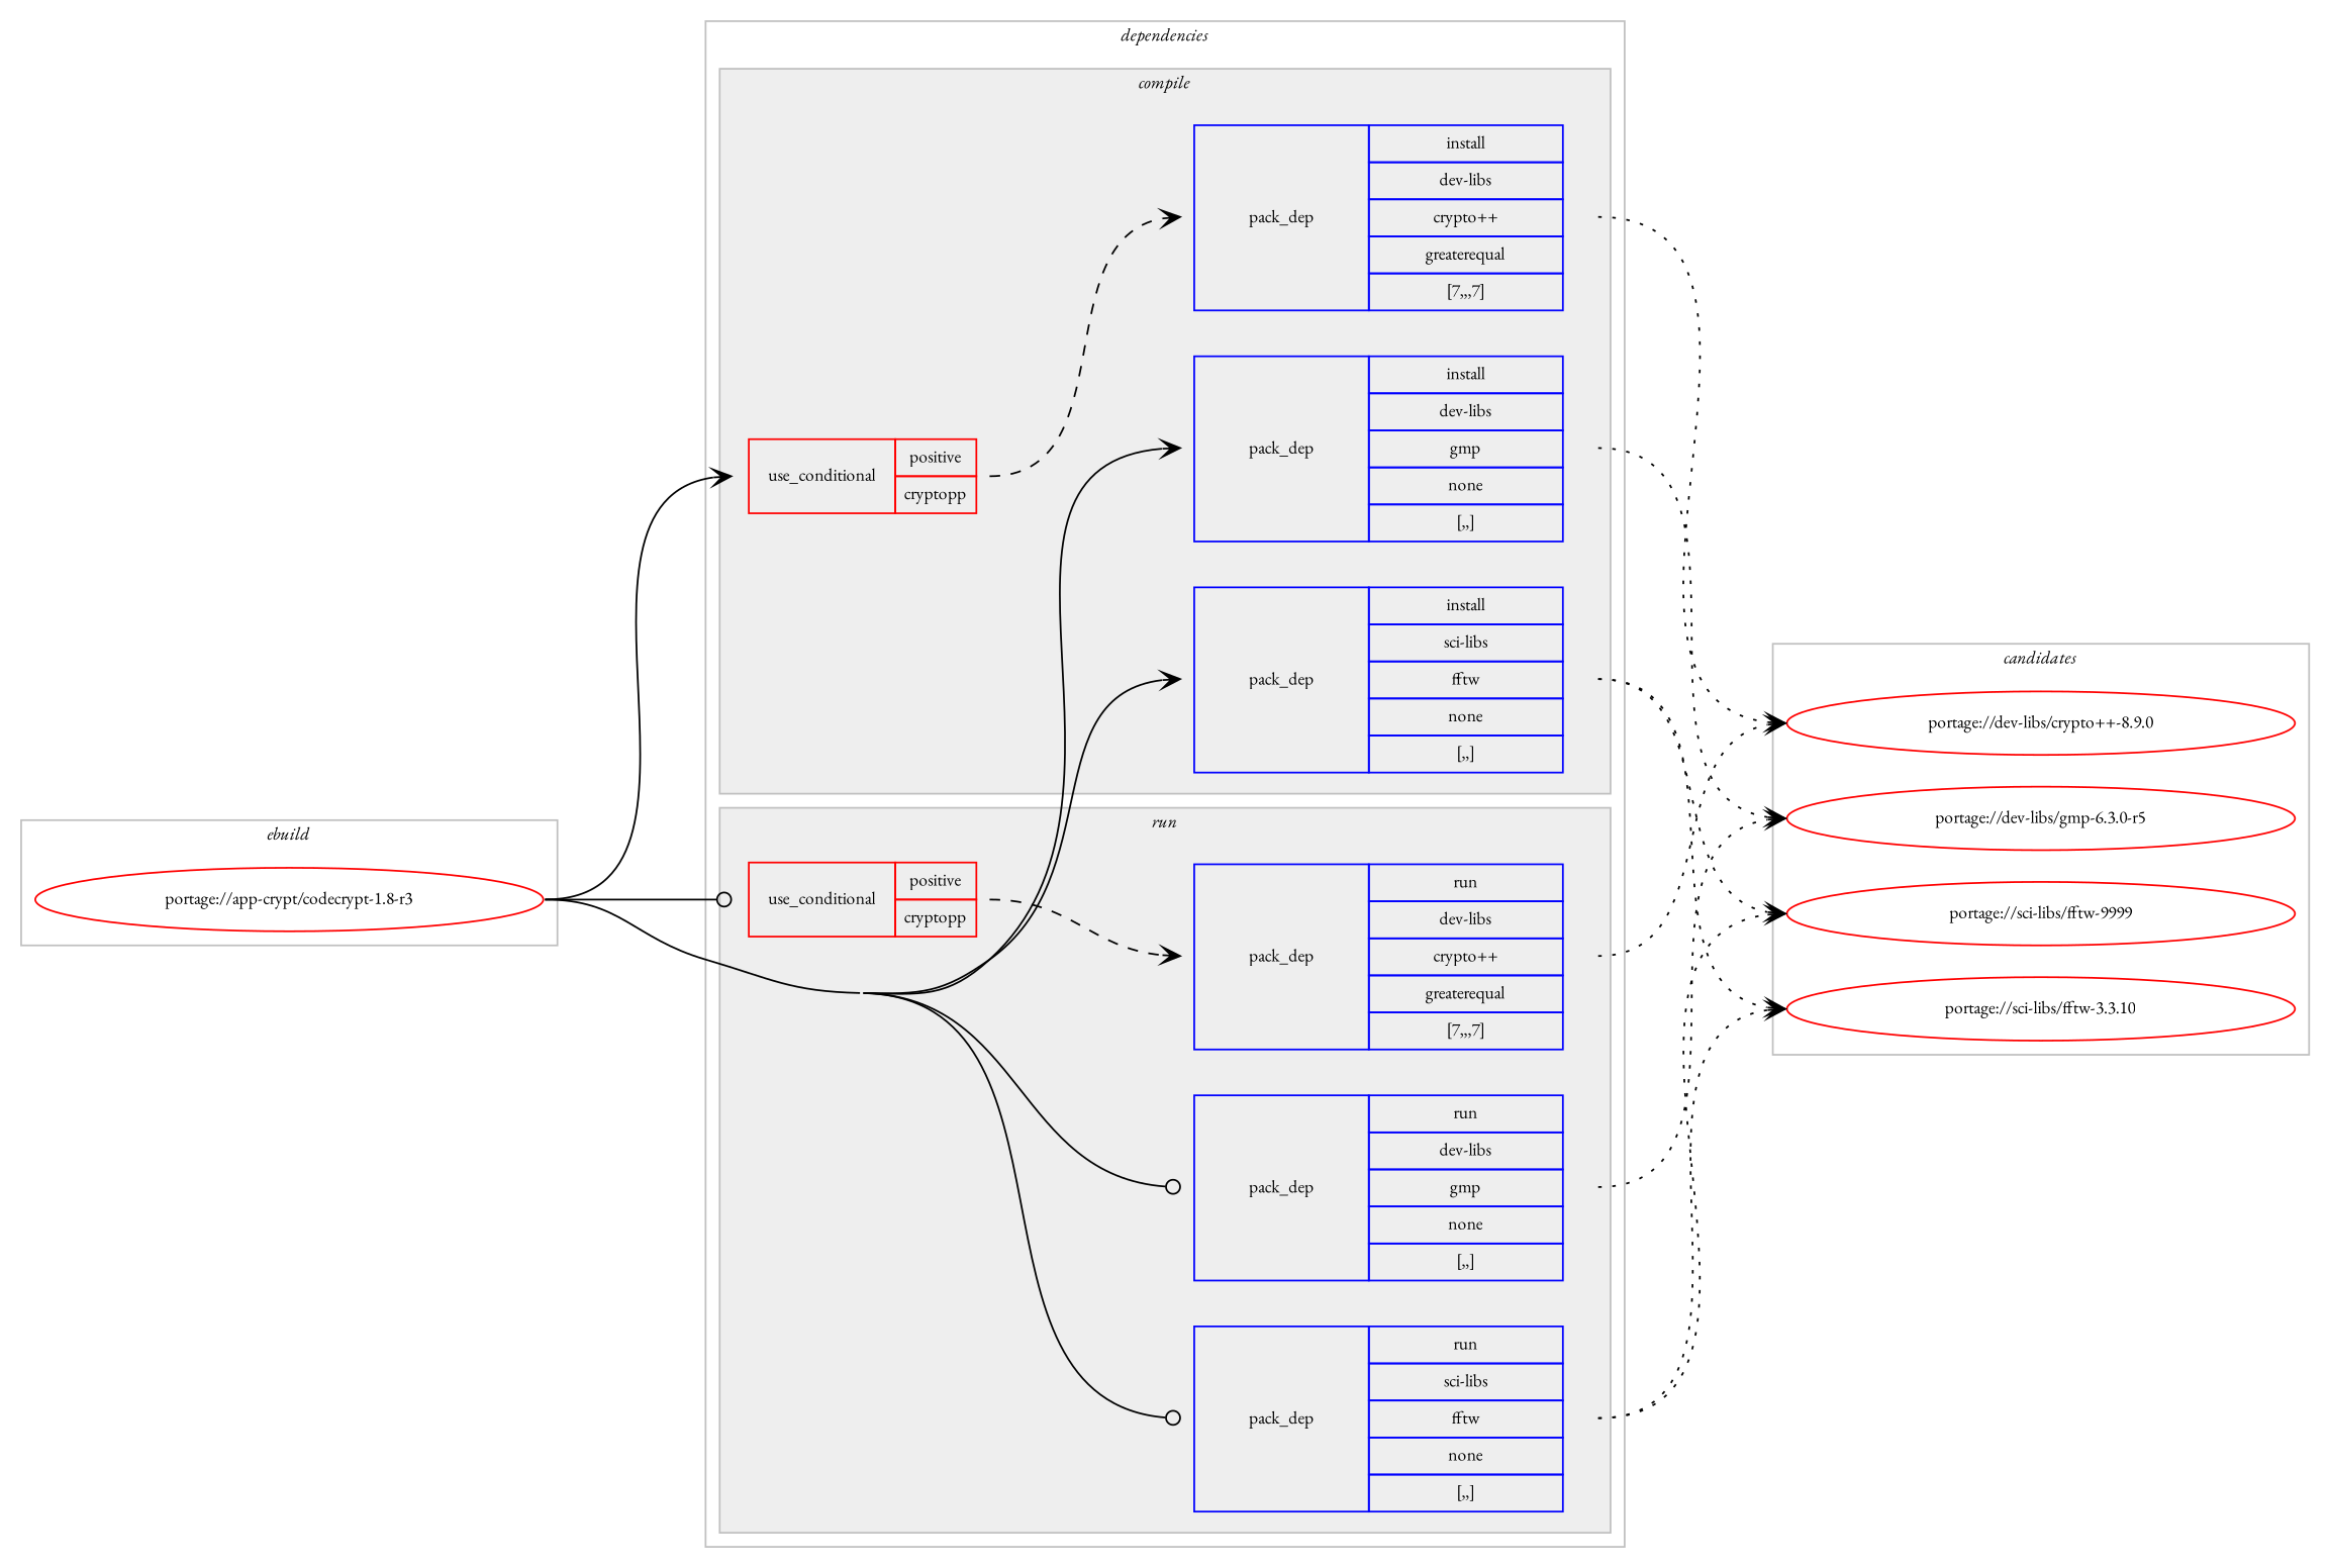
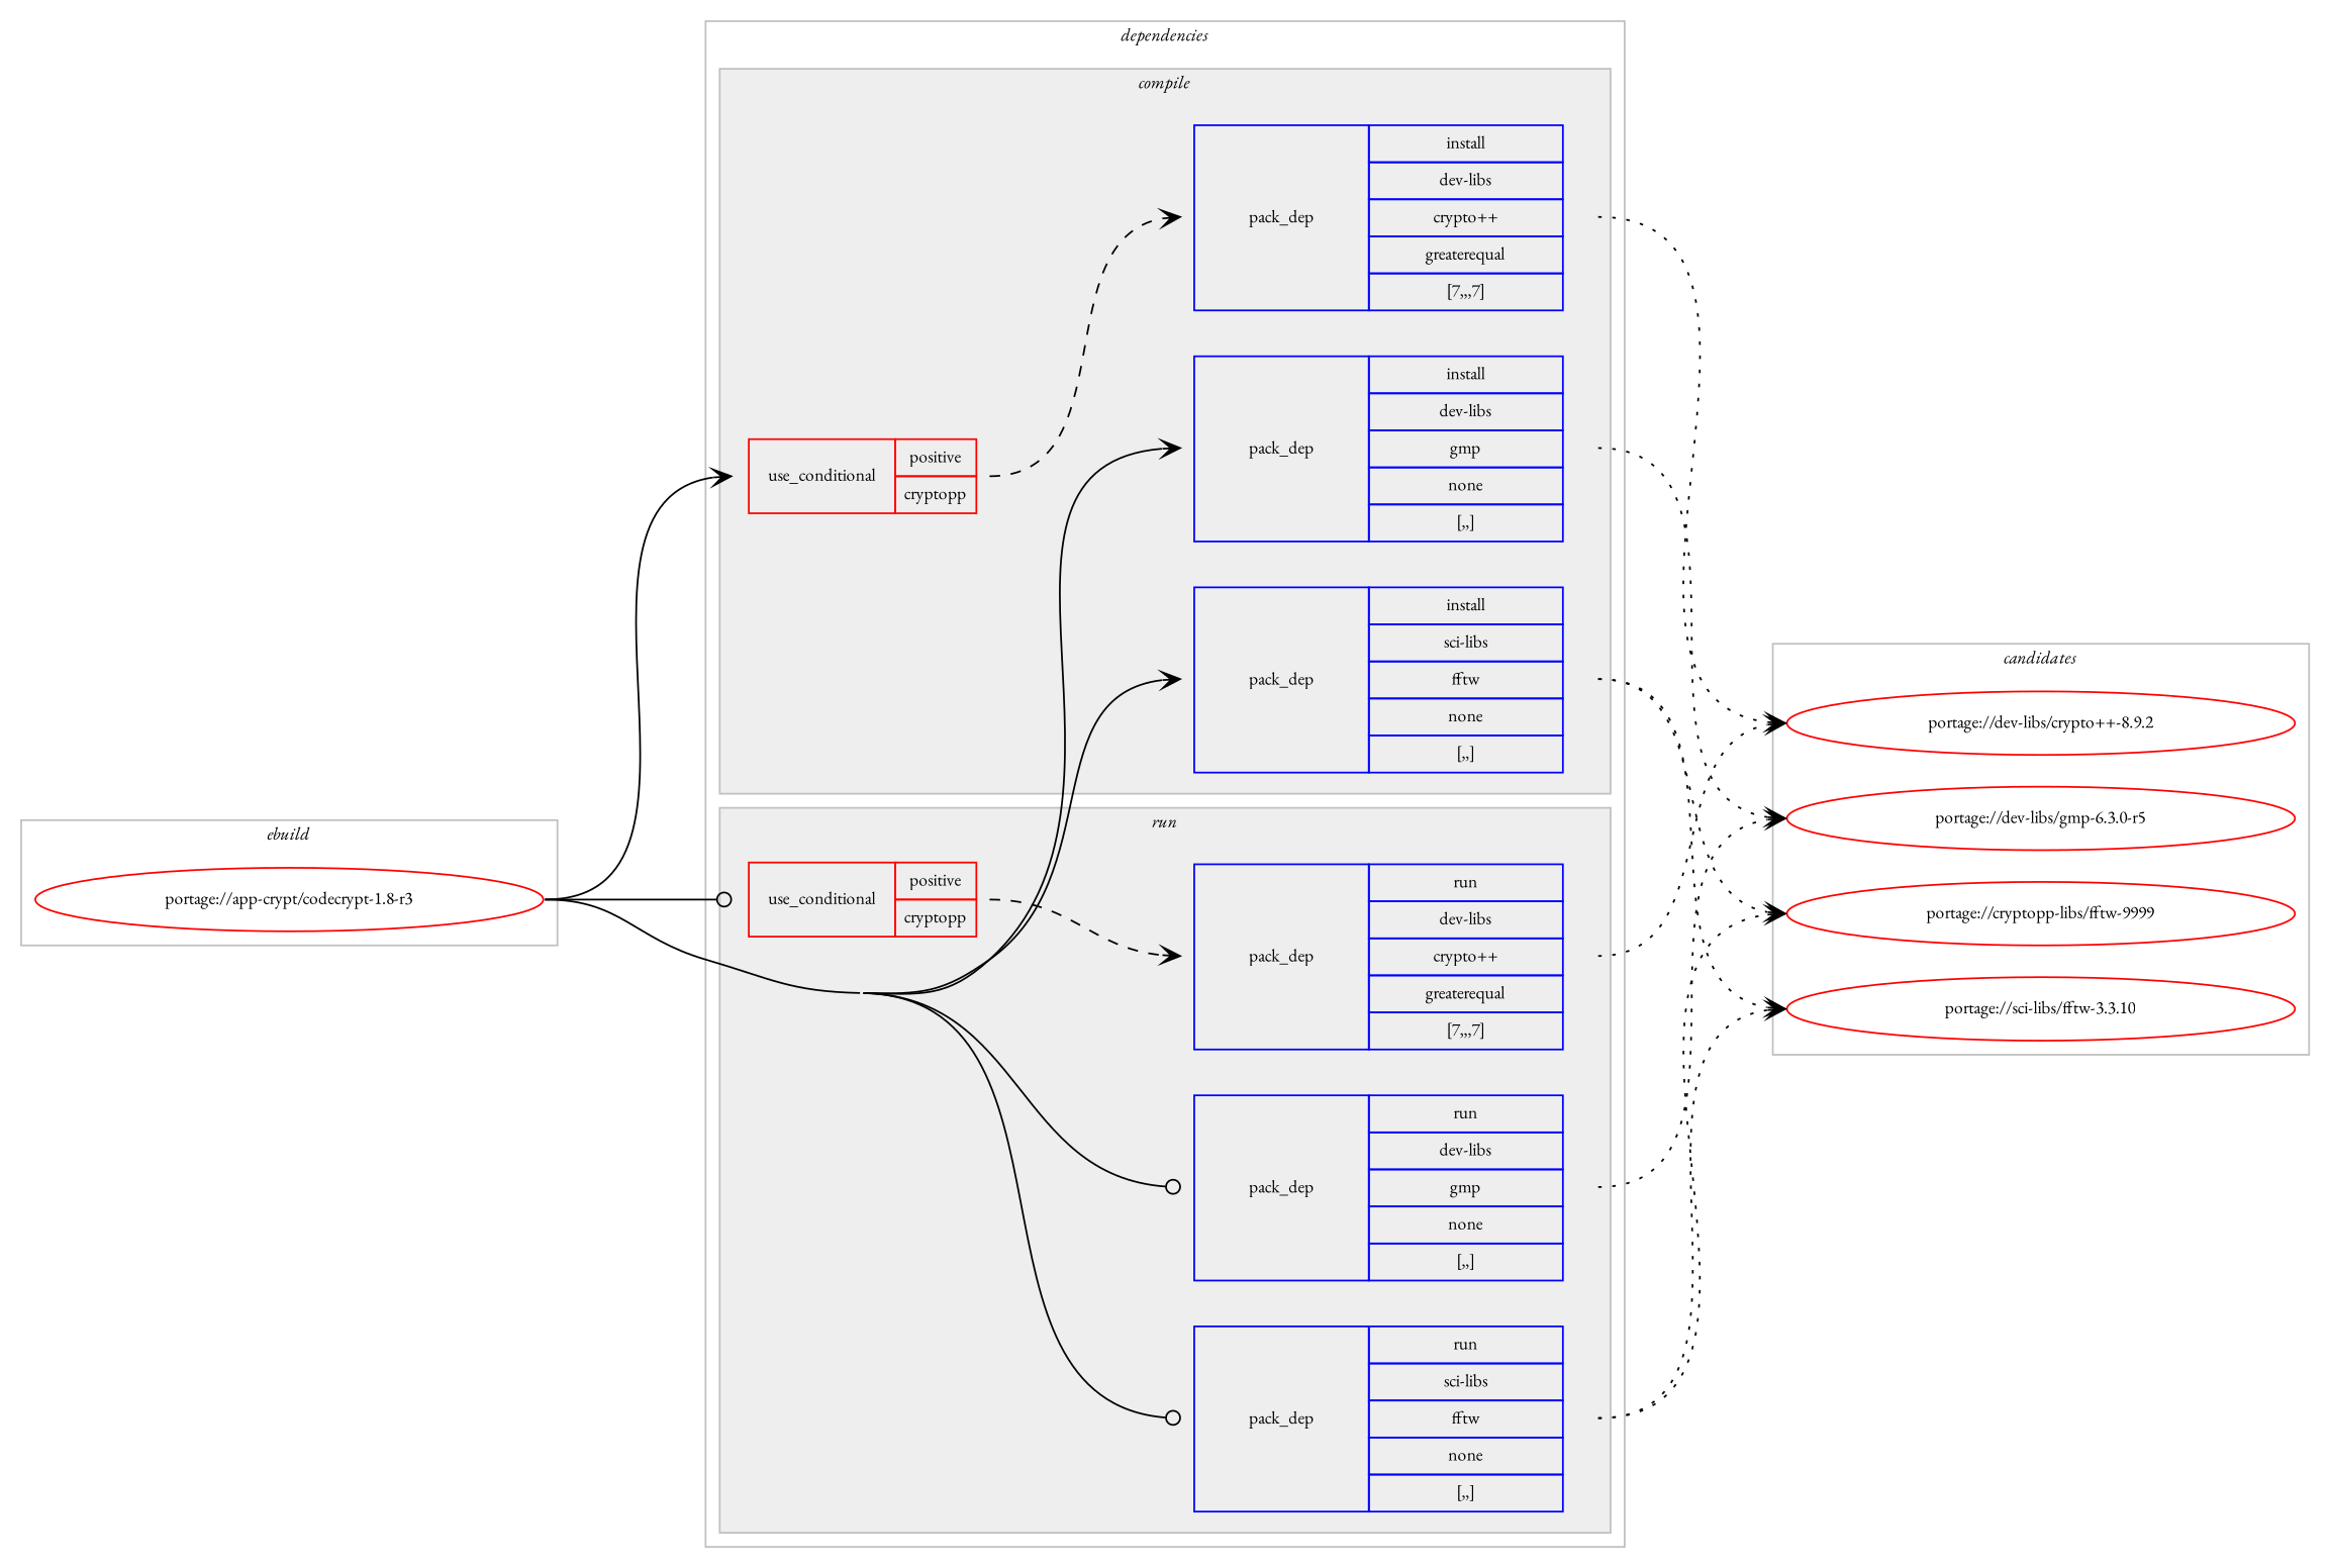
  digraph {
    compound=true
    concentrate=true
    fontname="EB Garamond"
    fontsize=10
    newrank=true
    rankdir=LR
    ranksep=1.5
    node [color=red fontname="EB Garamond" fontsize=10 shape=none]
    edge [arrowhead=vee fontname="EB Garamond" headport=w style=dotted tailport=e weight=20]
    n1 [label="portage://app-crypt/codecrypt-1.8-r3" width=4 shape=""]
    n2 [color=blue label=<<TABLE BORDER="0" CELLBORDER="1" CELLSPACING="0" CELLPADDING="4" WIDTH="220"><TR><TD ROWSPAN="6" CELLPADDING="30">pack_dep</TD></TR><TR><TD WIDTH="110">install</TD></TR><TR><TD>dev-libs</TD></TR><TR><TD>crypto++</TD></TR><TR><TD>greaterequal</TD></TR><TR><TD>[7,,,7]</TD></TR></TABLE>>]
    n3 [label=<<TABLE BORDER="0" CELLBORDER="1" CELLSPACING="0" CELLPADDING="4"><TR><TD ROWSPAN="3" CELLPADDING="10">use_conditional</TD></TR><TR><TD>positive</TD></TR><TR><TD>cryptopp</TD></TR></TABLE>>]
    n4 [color=blue label=<<TABLE BORDER="0" CELLBORDER="1" CELLSPACING="0" CELLPADDING="4" WIDTH="220"><TR><TD ROWSPAN="6" CELLPADDING="30">pack_dep</TD></TR><TR><TD WIDTH="110">install</TD></TR><TR><TD>dev-libs</TD></TR><TR><TD>gmp</TD></TR><TR><TD>none</TD></TR><TR><TD>[,,]</TD></TR></TABLE>>]
    n5 [color=blue label=<<TABLE BORDER="0" CELLBORDER="1" CELLSPACING="0" CELLPADDING="4" WIDTH="220"><TR><TD ROWSPAN="6" CELLPADDING="30">pack_dep</TD></TR><TR><TD WIDTH="110">install</TD></TR><TR><TD>sci-libs</TD></TR><TR><TD>fftw</TD></TR><TR><TD>none</TD></TR><TR><TD>[,,]</TD></TR></TABLE>>]
    n6 [color=blue label=<<TABLE BORDER="0" CELLBORDER="1" CELLSPACING="0" CELLPADDING="4" WIDTH="220"><TR><TD ROWSPAN="6" CELLPADDING="30">pack_dep</TD></TR><TR><TD WIDTH="110">run</TD></TR><TR><TD>dev-libs</TD></TR><TR><TD>crypto++</TD></TR><TR><TD>greaterequal</TD></TR><TR><TD>[7,,,7]</TD></TR></TABLE>>]
    n7 [label=<<TABLE BORDER="0" CELLBORDER="1" CELLSPACING="0" CELLPADDING="4"><TR><TD ROWSPAN="3" CELLPADDING="10">use_conditional</TD></TR><TR><TD>positive</TD></TR><TR><TD>cryptopp</TD></TR></TABLE>>]
    n8 [color=blue label=<<TABLE BORDER="0" CELLBORDER="1" CELLSPACING="0" CELLPADDING="4" WIDTH="220"><TR><TD ROWSPAN="6" CELLPADDING="30">pack_dep</TD></TR><TR><TD WIDTH="110">run</TD></TR><TR><TD>dev-libs</TD></TR><TR><TD>gmp</TD></TR><TR><TD>none</TD></TR><TR><TD>[,,]</TD></TR></TABLE>>]
    n9 [color=blue label=<<TABLE BORDER="0" CELLBORDER="1" CELLSPACING="0" CELLPADDING="4" WIDTH="220"><TR><TD ROWSPAN="6" CELLPADDING="30">pack_dep</TD></TR><TR><TD WIDTH="110">run</TD></TR><TR><TD>sci-libs</TD></TR><TR><TD>fftw</TD></TR><TR><TD>none</TD></TR><TR><TD>[,,]</TD></TR></TABLE>>]
-   n10 [label="portage://dev-libs/crypto++-8.9.0" width=4 shape=""]
+   n10 [label="portage://dev-libs/crypto++-8.9.2" width=4 shape=""]
    n11 [label="portage://dev-libs/gmp-6.3.0-r5" width=4 shape=""]
-   n12 [label="portage://sci-libs/fftw-9999" width=4 shape=""]
+   n12 [label="portage://cryptopp-libs/fftw-9999" width=4 shape=""]
    n13 [label="portage://sci-libs/fftw-3.3.10" width=4 shape=""]
    subgraph cluster_1 {
      color=gray
      label=<<i>ebuild</i>>
      n1
    }
    subgraph cluster_2 {
      color=gray
      label=<<i>dependencies</i>>
      subgraph cluster_3 {
        color=gray
        fillcolor="#eeeeee"
        label=<<i>compile</i>>
        style=filled
        subgraph sub_4 {
          color=gray
          fillcolor="#eeeeee"
          label=<<i>compile</i>>
          style=filled
          n3
          subgraph sub_5 {
            color=gray
            fillcolor="#eeeeee"
            label=<<i>compile</i>>
            style=filled
            n2
          }
        }
        subgraph sub_6 {
          color=gray
          fillcolor="#eeeeee"
          label=<<i>compile</i>>
          style=filled
          n4
        }
        subgraph sub_7 {
          color=gray
          fillcolor="#eeeeee"
          label=<<i>compile</i>>
          style=filled
          n5
        }
      }
      subgraph cluster_8 {
        color=gray
        fillcolor="#eeeeee"
        label=<<i>compile and run</i>>
        style=filled
      }
      subgraph cluster_9 {
        color=gray
        fillcolor="#eeeeee"
        label=<<i>run</i>>
        style=filled
        subgraph sub_10 {
          color=gray
          fillcolor="#eeeeee"
          label=<<i>run</i>>
          style=filled
          n7
          subgraph sub_11 {
            color=gray
            fillcolor="#eeeeee"
            label=<<i>run</i>>
            style=filled
            n6
          }
        }
        subgraph sub_12 {
          color=gray
          fillcolor="#eeeeee"
          label=<<i>run</i>>
          style=filled
          n8
        }
        subgraph sub_13 {
          color=gray
          fillcolor="#eeeeee"
          label=<<i>run</i>>
          style=filled
          n9
        }
      }
    }
    subgraph cluster_14 {
      color=gray
      label=<<i>candidates</i>>
      rank=same
      subgraph sub_15 {
        color=black
        label=<<i>candidates</i>>
        nodesep=1
        rank=same
        n10
      }
      subgraph sub_16 {
        color=black
        label=<<i>candidates</i>>
        nodesep=1
        rank=same
        n11
      }
      subgraph sub_17 {
        color=black
        label=<<i>candidates</i>>
        nodesep=1
        rank=same
        n12
        n13
      }
      subgraph sub_18 {
        color=black
        label=<<i>candidates</i>>
        nodesep=1
        rank=same
        n10
      }
      subgraph sub_19 {
        color=black
        label=<<i>candidates</i>>
        nodesep=1
        rank=same
        n11
      }
      subgraph sub_20 {
        color=black
        label=<<i>candidates</i>>
        nodesep=1
        rank=same
        n12
        n13
      }
    }
    n1 -> n3 [style=solid]
    n1 -> n4 [style=solid]
    n1 -> n5 [style=solid]
    n1 -> n7 [arrowhead=odot style=solid]
    n1 -> n8 [arrowhead=odot style=solid]
    n1 -> n9 [arrowhead=odot style=solid]
    n2 -> n10 [weight=100]
    n3 -> n2 [style=dashed]
    n4 -> n11 [weight=100]
    n5 -> n12 [weight=100]
    n5 -> n13 [weight=100]
    n6 -> n10 [weight=100]
    n7 -> n6 [style=dashed]
    n8 -> n11 [weight=100]
    n9 -> n12 [weight=100]
    n9 -> n13 [weight=100]
  }
